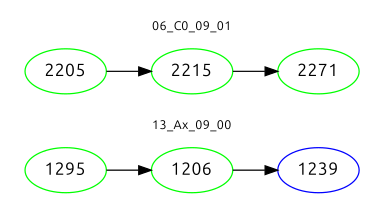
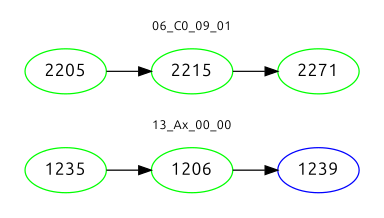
  digraph {
    fontname=Ubuntu
    rankdir=LR
    node [color=green fontname=Ubuntu]
    edge [color=black fontname=Ubuntu]
-   n1 [label=1295]
+   n1 [label=1235]
    n2 [label=1206]
    n3 [color=blue label=1239]
    n4 [label=2205]
    n5 [label=2215]
    n6 [label=2271]
    subgraph cluster_1 {
      color=white
      fontsize=10
-     label="13_Ax_09_00"
+     label="13_Ax_00_00"
      n1
      n2
      n3
    }
    subgraph cluster_2 {
      color=white
      fontsize=10
      label="06_C0_09_01"
      n4
      n5
      n6
    }
    n1 -> n2
    n2 -> n3
    n4 -> n5
    n5 -> n6
  }
